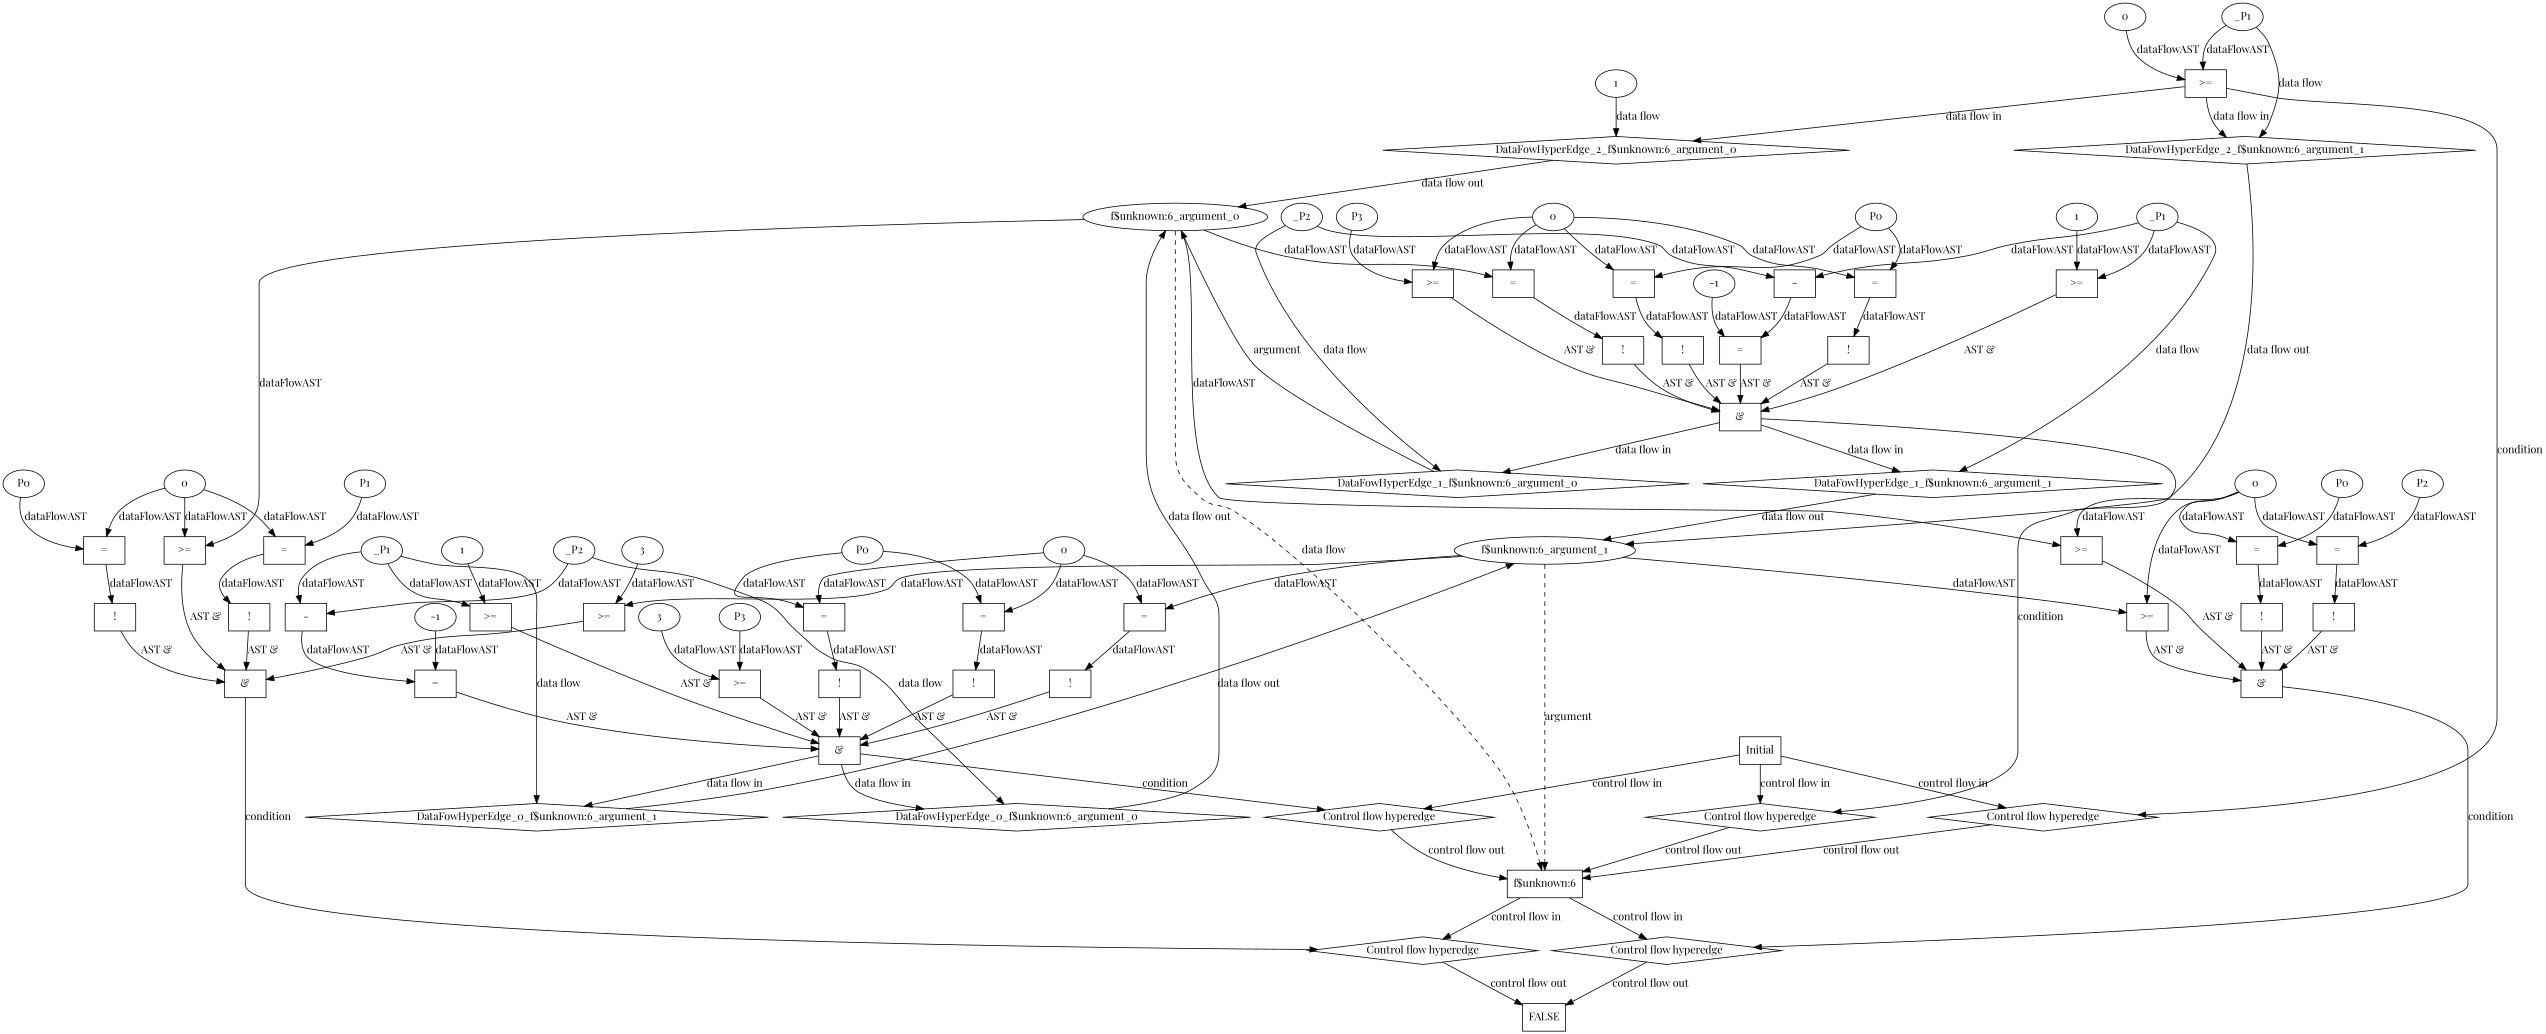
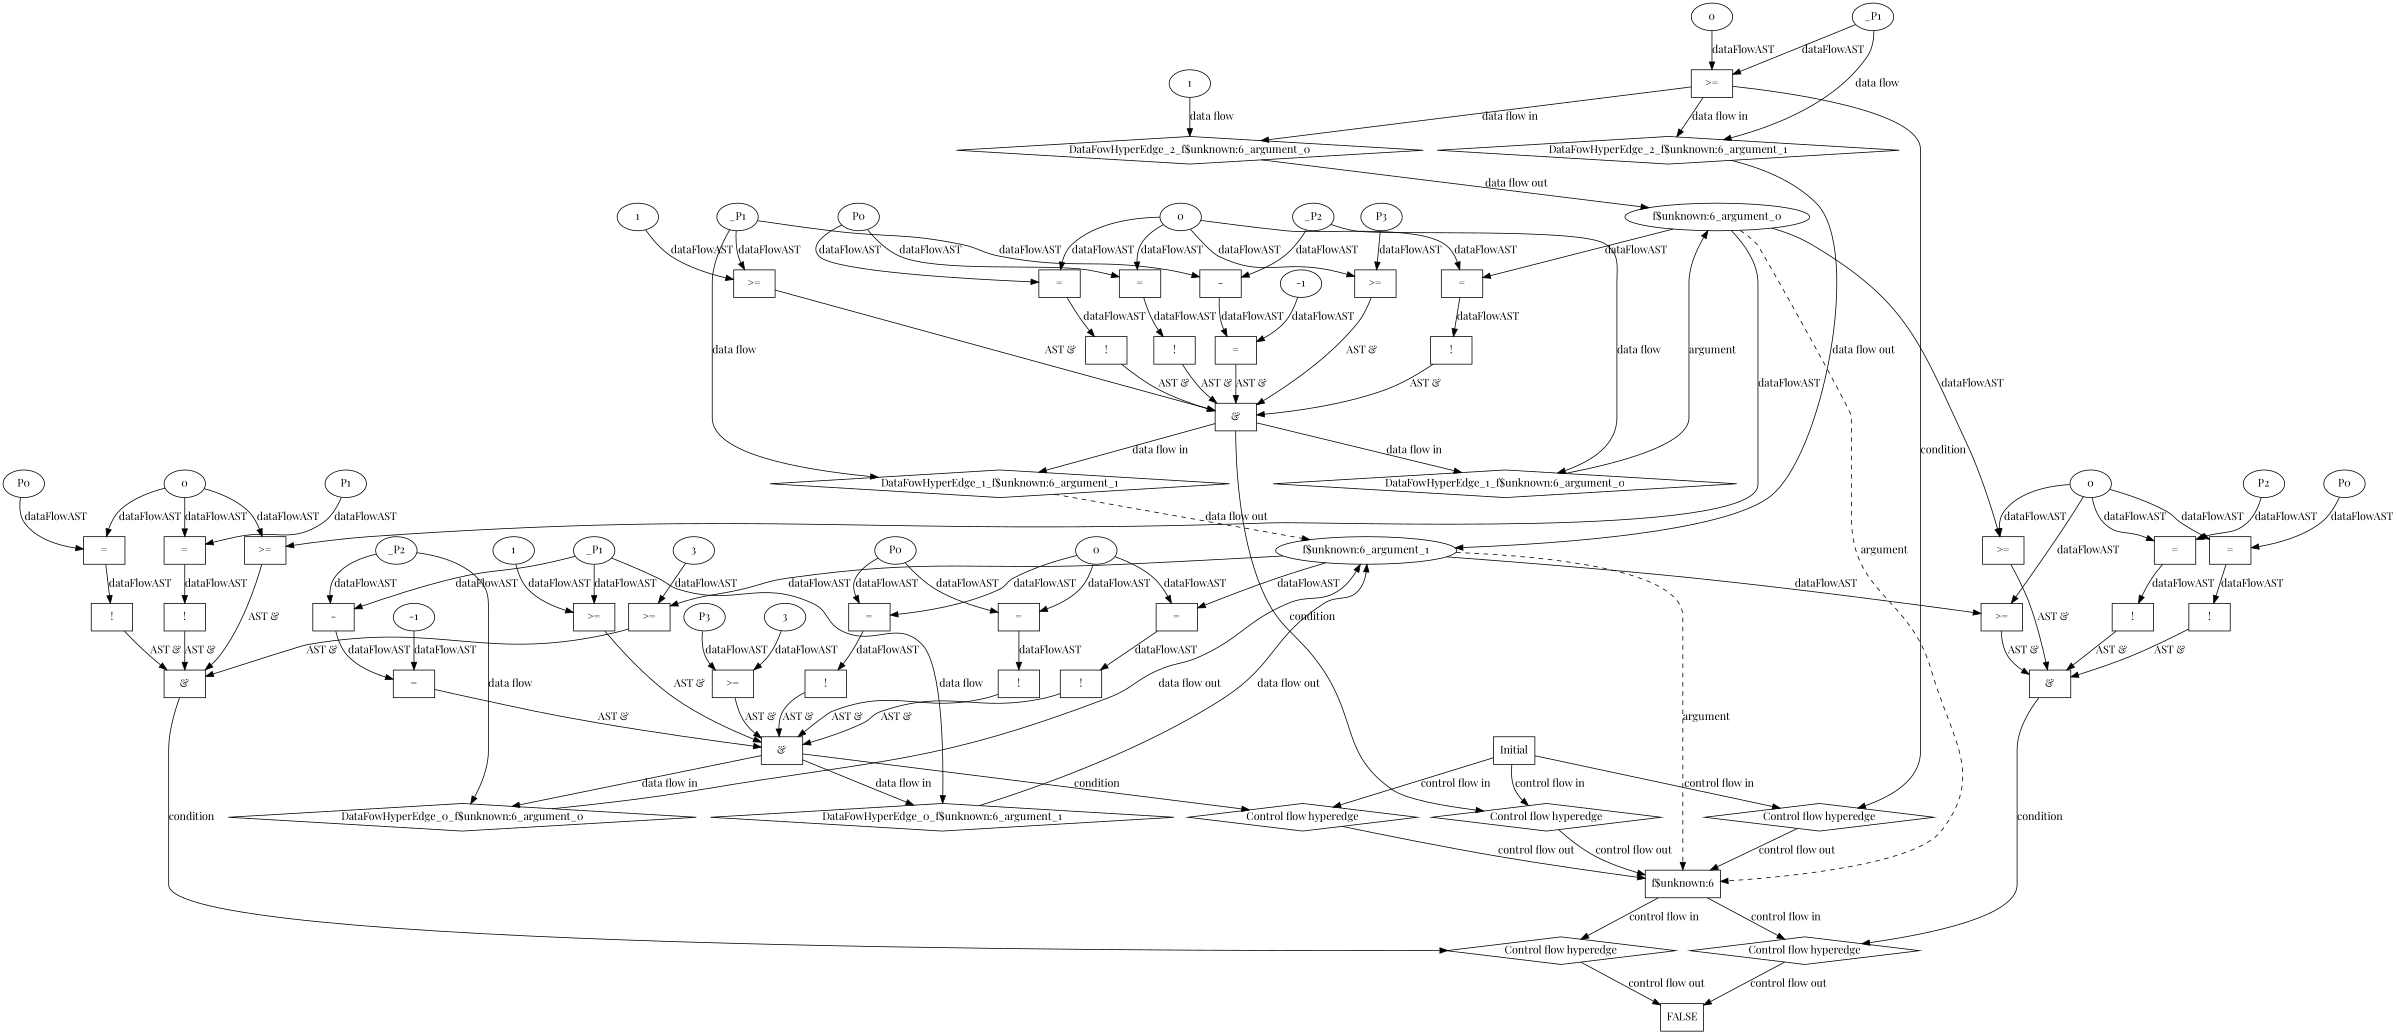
  digraph {
    fontname="Playfair Display"
    node [fontname="Playfair Display" shape=rect]
    edge [fontname="Playfair Display"]
    n1 [label="f$unknown:6" nodeName="f$unknown:6"]
    n2 [label="Control flow hyperedge" nodeName=ControlFowHyperEdge_3 shape=diamond]
    n3 [label="Control flow hyperedge" nodeName=ControlFowHyperEdge_4 shape=diamond]
    n4 [label=FALSE nodeName=FALSE]
    n5 [label=Initial nodeName=Initial]
    n6 [label="Control flow hyperedge" nodeName=ControlFowHyperEdge_0 shape=diamond]
    n7 [label="Control flow hyperedge" nodeName=ControlFowHyperEdge_1 shape=diamond]
    n8 [label="Control flow hyperedge" nodeName=ControlFowHyperEdge_2 shape=diamond]
    n9 [label="f$unknown:6_argument_0" nodeName=argument0 shape=oval]
    n10 [label="=" nodeName="xxxf$unknown:6___Initial_1xxxguard3_node_1"]
    n11 [label=">=" nodeName="xxxFALSE___f$unknown:6_3xxxguard2_node_0"]
    n12 [label=">=" nodeName="xxxFALSE___f$unknown:6_4xxxguard2_node_0"]
    n13 [label="!" nodeName="xxxf$unknown:6___Initial_1xxxguard3_node_0"]
    n14 [label="&" nodeName="xxxFALSE___f$unknown:6_3xxx_and"]
    n15 [label="&" nodeName="xxxFALSE___f$unknown:6_4xxx_and"]
    n16 [label="f$unknown:6_argument_1" nodeName=argument1 shape=oval]
    n17 [label="=" nodeName="xxxf$unknown:6___Initial_0xxxguard4_node_1"]
    n18 [label=">=" nodeName="xxxFALSE___f$unknown:6_3xxxguard3_node_0"]
    n19 [label=">=" nodeName="xxxFALSE___f$unknown:6_4xxxguard3_node_0"]
    n20 [label="!" nodeName="xxxf$unknown:6___Initial_0xxxguard4_node_0"]
    n21 [label="&" nodeName="xxxf$unknown:6___Initial_0xxx_and"]
    n22 [label="DataFowHyperEdge_0_f$unknown:6_argument_0" nodeName="DataFowHyperEdge_0_f$unknown:6_argument_0" shape=diamond]
    n23 [label="DataFowHyperEdge_0_f$unknown:6_argument_1" nodeName="DataFowHyperEdge_0_f$unknown:6_argument_1" shape=diamond]
    n24 [label="!" nodeName="xxxf$unknown:6___Initial_0xxxguard5_node_0"]
    n25 [label="=" nodeName="xxxf$unknown:6___Initial_0xxxguard5_node_1"]
    n26 [label=P0 nodeName="xxxf$unknown:6___Initial_0xxxguard3_node_2" shape=""]
    n27 [label="=" nodeName="xxxf$unknown:6___Initial_0xxxguard3_node_1"]
    n28 [label="!" nodeName="xxxf$unknown:6___Initial_0xxxguard3_node_0"]
    n29 [label=0 nodeName="xxxf$unknown:6___Initial_0xxxguard3_node_3" shape=""]
    n30 [label="=" nodeName="xxxf$unknown:6___Initial_0xxxguard1_node_0"]
    n31 [label="-" nodeName="xxxf$unknown:6___Initial_0xxxguard1_node_1"]
    n32 [label=-1 nodeName="xxxf$unknown:6___Initial_0xxxguard1_node_4" shape=""]
    n33 [label=_P2 nodeName="xxxf$unknown:6___Initial_0xxxdataFlow_0_node_0" shape=""]
    n34 [label=_P1 nodeName="xxxf$unknown:6___Initial_0xxxdataFlow1_node_0" shape=""]
    n35 [label=">=" nodeName="xxxf$unknown:6___Initial_0xxxguard_0_node_0"]
    n36 [label=">=" nodeName="xxxf$unknown:6___Initial_0xxxguard2_node_0"]
    n37 [label=P3 nodeName="xxxf$unknown:6___Initial_0xxxguard2_node_1" shape=""]
    n38 [label=3 nodeName="xxxf$unknown:6___Initial_0xxxguard2_node_2" shape=""]
    n39 [label=1 nodeName="xxxf$unknown:6___Initial_0xxxguard_0_node_2" shape=""]
    n40 [label="&" nodeName="xxxf$unknown:6___Initial_1xxx_and"]
    n41 [label="DataFowHyperEdge_1_f$unknown:6_argument_0" nodeName="DataFowHyperEdge_1_f$unknown:6_argument_0" shape=diamond]
    n42 [label="DataFowHyperEdge_1_f$unknown:6_argument_1" nodeName="DataFowHyperEdge_1_f$unknown:6_argument_1" shape=diamond]
    n43 [label=">=" nodeName="xxxf$unknown:6___Initial_1xxxguard2_node_0"]
    n44 [label=0 nodeName="xxxf$unknown:6___Initial_1xxxguard2_node_1" shape=""]
    n45 [label="=" nodeName="xxxf$unknown:6___Initial_1xxxguard5_node_1"]
    n46 [label="=" nodeName="xxxf$unknown:6___Initial_1xxxguard4_node_1"]
    n47 [label="!" nodeName="xxxf$unknown:6___Initial_1xxxguard5_node_0"]
    n48 [label="!" nodeName="xxxf$unknown:6___Initial_1xxxguard4_node_0"]
    n49 [label=P3 nodeName="xxxf$unknown:6___Initial_1xxxguard2_node_2" shape=""]
    n50 [label="=" nodeName="xxxf$unknown:6___Initial_1xxxguard1_node_0"]
    n51 [label="-" nodeName="xxxf$unknown:6___Initial_1xxxguard1_node_1"]
    n52 [label=-1 nodeName="xxxf$unknown:6___Initial_1xxxguard1_node_4" shape=""]
    n53 [label=_P2 nodeName="xxxf$unknown:6___Initial_1xxxdataFlow_0_node_0" shape=""]
    n54 [label=_P1 nodeName="xxxf$unknown:6___Initial_1xxxdataFlow1_node_0" shape=""]
    n55 [label=">=" nodeName="xxxf$unknown:6___Initial_1xxxguard_0_node_0"]
    n56 [label=P0 nodeName="xxxf$unknown:6___Initial_1xxxguard4_node_2" shape=""]
    n57 [label=1 nodeName="xxxf$unknown:6___Initial_1xxxguard_0_node_2" shape=""]
    n58 [label=">=" nodeName="xxxf$unknown:6___Initial_2xxxguard_0_node_0"]
    n59 [label="DataFowHyperEdge_2_f$unknown:6_argument_0" nodeName="DataFowHyperEdge_2_f$unknown:6_argument_0" shape=diamond]
    n60 [label="DataFowHyperEdge_2_f$unknown:6_argument_1" nodeName="DataFowHyperEdge_2_f$unknown:6_argument_1" shape=diamond]
    n61 [label=0 nodeName="xxxf$unknown:6___Initial_2xxxguard_0_node_1" shape=""]
    n62 [label=_P1 nodeName="xxxf$unknown:6___Initial_2xxxdataFlow1_node_0" shape=""]
    n63 [label=1 nodeName="xxxf$unknown:6___Initial_2xxxdataFlow_0_node_0" shape=""]
    n64 [label="!" nodeName="xxxFALSE___f$unknown:6_3xxxguard_0_node_0"]
    n65 [label="=" nodeName="xxxFALSE___f$unknown:6_3xxxguard_0_node_1"]
    n66 [label=P0 nodeName="xxxFALSE___f$unknown:6_3xxxguard_0_node_2" shape=""]
    n67 [label=0 nodeName="xxxFALSE___f$unknown:6_3xxxguard_0_node_3" shape=""]
    n68 [label="=" nodeName="xxxFALSE___f$unknown:6_3xxxguard1_node_1"]
    n69 [label="!" nodeName="xxxFALSE___f$unknown:6_3xxxguard1_node_0"]
    n70 [label=P1 nodeName="xxxFALSE___f$unknown:6_3xxxguard1_node_2" shape=""]
    n71 [label=3 nodeName="xxxFALSE___f$unknown:6_3xxxguard3_node_2" shape=""]
    n72 [label="!" nodeName="xxxFALSE___f$unknown:6_4xxxguard_0_node_0"]
    n73 [label="=" nodeName="xxxFALSE___f$unknown:6_4xxxguard_0_node_1"]
    n74 [label=P2 nodeName="xxxFALSE___f$unknown:6_4xxxguard_0_node_2" shape=""]
    n75 [label=0 nodeName="xxxFALSE___f$unknown:6_4xxxguard_0_node_3" shape=""]
    n76 [label="=" nodeName="xxxFALSE___f$unknown:6_4xxxguard1_node_1"]
    n77 [label="!" nodeName="xxxFALSE___f$unknown:6_4xxxguard1_node_0"]
    n78 [label=P0 nodeName="xxxFALSE___f$unknown:6_4xxxguard1_node_2" shape=""]
    n1 -> n2 [label="control flow in"]
    n1 -> n3 [label="control flow in"]
    n2 -> n4 [label="control flow out"]
    n3 -> n4 [label="control flow out"]
    n5 -> n6 [label="control flow in"]
    n5 -> n7 [label="control flow in"]
    n5 -> n8 [label="control flow in"]
    n6 -> n1 [label="control flow out"]
    n7 -> n1 [label="control flow out"]
    n8 -> n1 [label="control flow out"]
-   n9 -> n1 [label="data flow" style=dashed]
+   n9 -> n1 [label=argument style=dashed]
    n9 -> n10 [label=dataFlowAST]
    n9 -> n11 [label=dataFlowAST]
    n9 -> n12 [label=dataFlowAST]
    n10 -> n13 [label=dataFlowAST]
    n11 -> n14 [label="AST &"]
    n12 -> n15 [label="AST &"]
    n13 -> n40 [label="AST &"]
    n14 -> n2 [label=condition]
    n15 -> n3 [label=condition]
    n16 -> n1 [label=argument style=dashed]
    n16 -> n17 [label=dataFlowAST]
    n16 -> n18 [label=dataFlowAST]
    n16 -> n19 [label=dataFlowAST]
    n17 -> n20 [label=dataFlowAST]
    n18 -> n14 [label="AST &"]
    n19 -> n15 [label="AST &"]
    n20 -> n21 [label="AST &"]
    n21 -> n6 [label=condition]
    n21 -> n22 [label="data flow in"]
    n21 -> n23 [label="data flow in"]
-   n22 -> n9 [label="data flow out"]
+   n22 -> n16 [label="data flow out"]
    n23 -> n16 [label="data flow out"]
    n24 -> n21 [label="AST &"]
    n25 -> n24 [label=dataFlowAST]
    n26 -> n25 [label=dataFlowAST]
    n26 -> n27 [label=dataFlowAST]
    n27 -> n28 [label=dataFlowAST]
    n28 -> n21 [label="AST &"]
    n29 -> n17 [label=dataFlowAST]
    n29 -> n25 [label=dataFlowAST]
    n29 -> n27 [label=dataFlowAST]
    n30 -> n21 [label="AST &"]
    n31 -> n30 [label=dataFlowAST]
    n32 -> n30 [label=dataFlowAST]
    n33 -> n22 [label="data flow"]
    n33 -> n31 [label=dataFlowAST]
    n34 -> n23 [label="data flow"]
    n34 -> n31 [label=dataFlowAST]
    n34 -> n35 [label=dataFlowAST]
    n35 -> n21 [label="AST &"]
    n36 -> n21 [label="AST &"]
    n37 -> n36 [label=dataFlowAST]
    n38 -> n36 [label=dataFlowAST]
    n39 -> n35 [label=dataFlowAST]
    n40 -> n7 [label=condition]
    n40 -> n41 [label="data flow in"]
    n40 -> n42 [label="data flow in"]
    n41 -> n9 [label=argument]
-   n42 -> n16 [label="data flow out"]
+   n42 -> n16 [label="data flow out" style=dashed]
    n43 -> n40 [label="AST &"]
    n44 -> n10 [label=dataFlowAST]
    n44 -> n43 [label=dataFlowAST]
    n44 -> n45 [label=dataFlowAST]
    n44 -> n46 [label=dataFlowAST]
    n45 -> n47 [label=dataFlowAST]
    n46 -> n48 [label=dataFlowAST]
    n47 -> n40 [label="AST &"]
    n48 -> n40 [label="AST &"]
    n49 -> n43 [label=dataFlowAST]
    n50 -> n40 [label="AST &"]
    n51 -> n50 [label=dataFlowAST]
    n52 -> n50 [label=dataFlowAST]
    n53 -> n41 [label="data flow"]
    n53 -> n51 [label=dataFlowAST]
    n54 -> n42 [label="data flow"]
    n54 -> n51 [label=dataFlowAST]
    n54 -> n55 [label=dataFlowAST]
    n55 -> n40 [label="AST &"]
    n56 -> n45 [label=dataFlowAST]
    n56 -> n46 [label=dataFlowAST]
    n57 -> n55 [label=dataFlowAST]
    n58 -> n8 [label=condition]
    n58 -> n59 [label="data flow in"]
    n58 -> n60 [label="data flow in"]
    n59 -> n9 [label="data flow out"]
    n60 -> n16 [label="data flow out"]
    n61 -> n58 [label=dataFlowAST]
    n62 -> n58 [label=dataFlowAST]
    n62 -> n60 [label="data flow"]
    n63 -> n59 [label="data flow"]
    n64 -> n14 [label="AST &"]
    n65 -> n64 [label=dataFlowAST]
    n66 -> n65 [label=dataFlowAST]
    n67 -> n11 [label=dataFlowAST]
    n67 -> n65 [label=dataFlowAST]
    n67 -> n68 [label=dataFlowAST]
    n68 -> n69 [label=dataFlowAST]
    n69 -> n14 [label="AST &"]
    n70 -> n68 [label=dataFlowAST]
    n71 -> n18 [label=dataFlowAST]
    n72 -> n15 [label="AST &"]
    n73 -> n72 [label=dataFlowAST]
    n74 -> n73 [label=dataFlowAST]
    n75 -> n12 [label=dataFlowAST]
    n75 -> n19 [label=dataFlowAST]
    n75 -> n73 [label=dataFlowAST]
    n75 -> n76 [label=dataFlowAST]
    n76 -> n77 [label=dataFlowAST]
    n77 -> n15 [label="AST &"]
    n78 -> n76 [label=dataFlowAST]
  }
